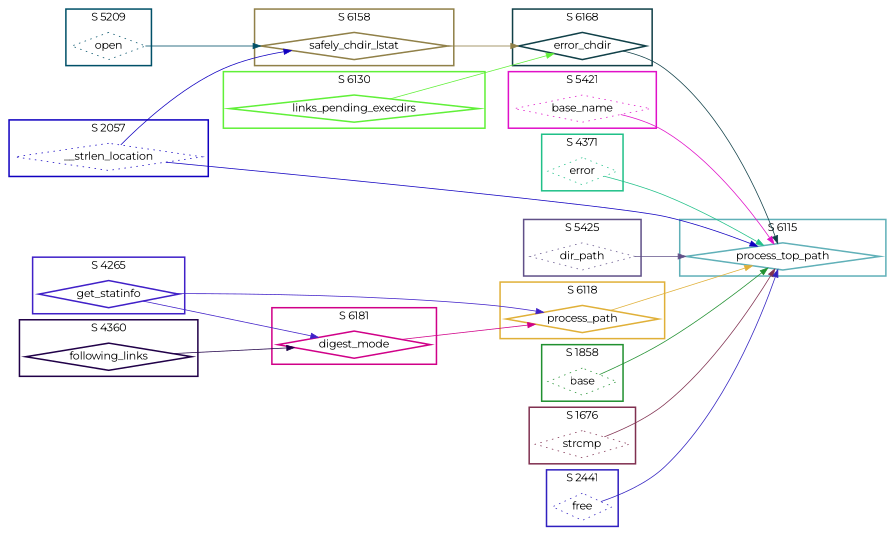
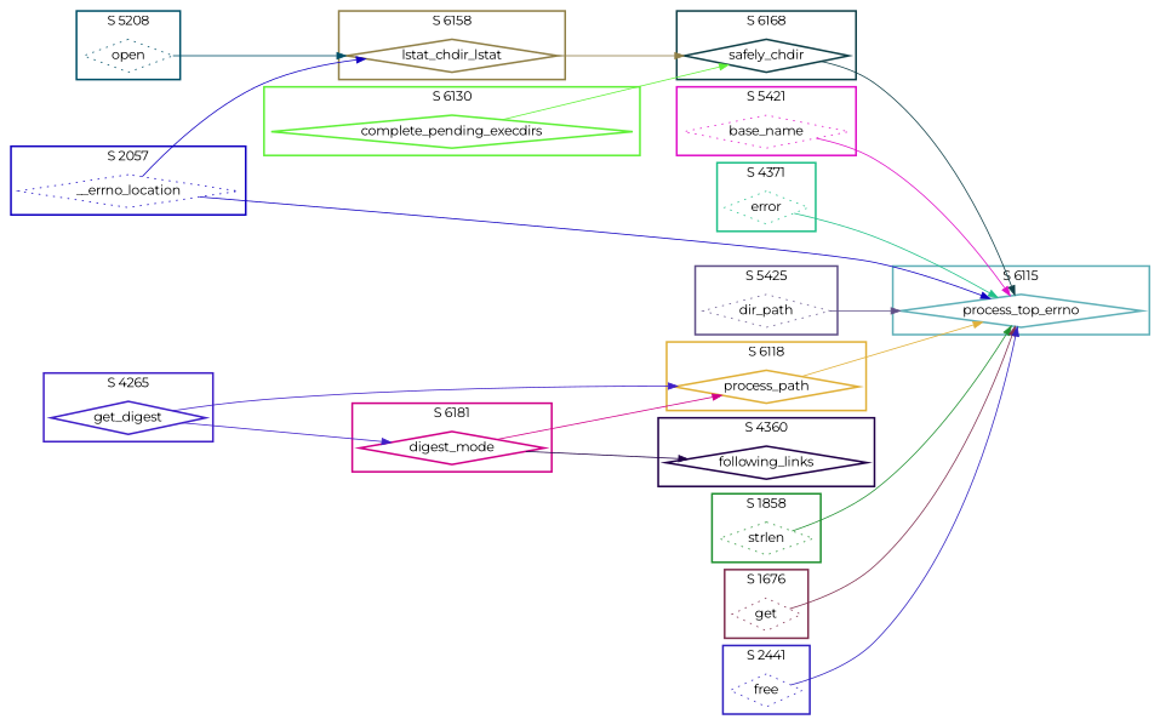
  digraph {
    fontname=Montserrat
    rankdir=LR
    node [fontname=Montserrat shape=diamond style=dotted]
    edge [color="#4020C8" fontname=Montserrat]
    n1 [color="#005068" label=open]
-   n2 [color="#4020C8" label=get_statinfo style=bold]
+   n2 [color="#4020C8" label=get_digest style=bold]
    n3 [color="#E010C8" label=base_name]
    n4 [color="#20C088" label=error]
-   n5 [color="#60B0B8" label=process_top_path style=bold]
-   n6 [color="#1000C0" label=__strlen_location]
-   n7 [color="#60F038" label=links_pending_execdirs style=bold]
+   n5 [color="#60B0B8" label=process_top_errno style=bold]
+   n6 [color="#1000C0" label=__errno_location]
+   n7 [color="#60F038" label=complete_pending_execdirs style=bold]
    n8 [color="#605088" label=dir_path]
    n9 [color="#E0B038" label=process_path style=bold]
-   n10 [color="#908048" label=safely_chdir_lstat style=bold]
-   n11 [color="#209030" label=base]
-   n12 [color="#104048" label=error_chdir style=bold]
+   n10 [color="#908048" label=lstat_chdir_lstat style=bold]
+   n11 [color="#209030" label=strlen]
+   n12 [color="#104048" label=safely_chdir style=bold]
    n13 [color="#D00088" label=digest_mode style=bold]
    n14 [color="#200048" label=following_links style=bold]
-   n15 [color="#803050" label=strcmp]
+   n15 [color="#803050" label=get]
    n16 [color="#3020C0" label=free]
    subgraph cluster_1 {
      color="#005068"
-     label="S 5209"
+     label="S 5208"
      style=bold
      n1
    }
    subgraph cluster_2 {
      color="#4020C8"
      label="S 4265"
      style=bold
      n2
    }
    subgraph cluster_3 {
      color="#E010C8"
      label="S 5421"
      style=bold
      n3
    }
    subgraph cluster_4 {
      color="#20C088"
      label="S 4371"
      style=bold
      n4
    }
    subgraph cluster_5 {
      color="#60B0B8"
      label="S 6115"
      style=bold
      n5
    }
    subgraph cluster_6 {
      color="#1000C0"
      label="S 2057"
      style=bold
      n6
    }
    subgraph cluster_7 {
      color="#60F038"
      label="S 6130"
      style=bold
      n7
    }
    subgraph cluster_8 {
      color="#605088"
      label="S 5425"
      style=bold
      n8
    }
    subgraph cluster_9 {
      color="#E0B038"
      label="S 6118"
      style=bold
      n9
    }
    subgraph cluster_10 {
      color="#908048"
      label="S 6158"
      style=bold
      n10
    }
    subgraph cluster_11 {
      color="#209030"
      label="S 1858"
      style=bold
      n11
    }
    subgraph cluster_12 {
      color="#104048"
      label="S 6168"
      style=bold
      n12
    }
    subgraph cluster_13 {
      color="#D00088"
      label="S 6181"
      style=bold
      n13
    }
    subgraph cluster_14 {
      color="#200048"
      label="S 4360"
      style=bold
      n14
    }
    subgraph cluster_15 {
      color="#803050"
      label="S 1676"
      style=bold
      n15
    }
    subgraph cluster_16 {
      color="#3020C0"
      label="S 2441"
      style=bold
      n16
    }
    n1 -> n10 [color="#005068"]
    n2 -> n9
    n2 -> n13
    n3 -> n5 [color="#E010C8"]
    n4 -> n5 [color="#20C088"]
    n6 -> n5 [color="#1000C0"]
    n6 -> n10 [color="#1000C0"]
    n7 -> n12 [color="#60F038"]
    n8 -> n5 [color="#605088"]
    n9 -> n5 [color="#E0B038"]
    n10 -> n12 [color="#908048"]
    n11 -> n5 [color="#209030"]
    n12 -> n5 [color="#104048"]
    n13 -> n9 [color="#D00088"]
-   n14 -> n13 [color="#200048"]
+   n13 -> n14 [color="#200048"]
    n15 -> n5 [color="#803050"]
    n16 -> n5 [color="#3020C0"]
  }
